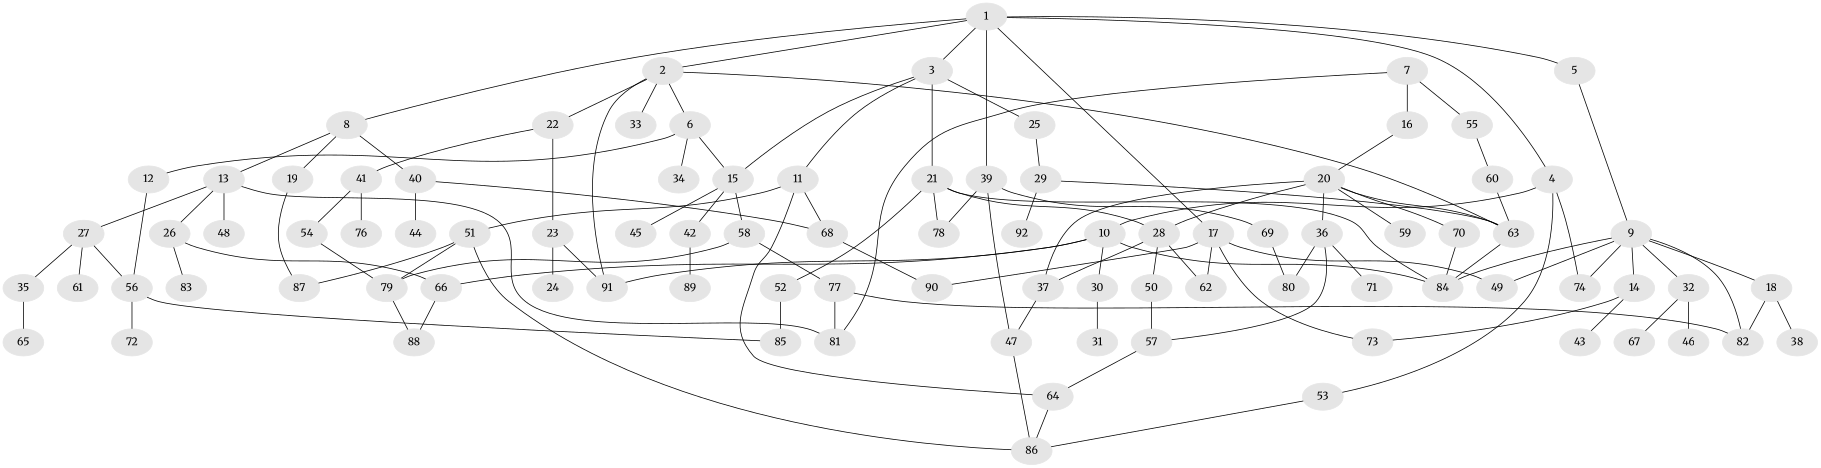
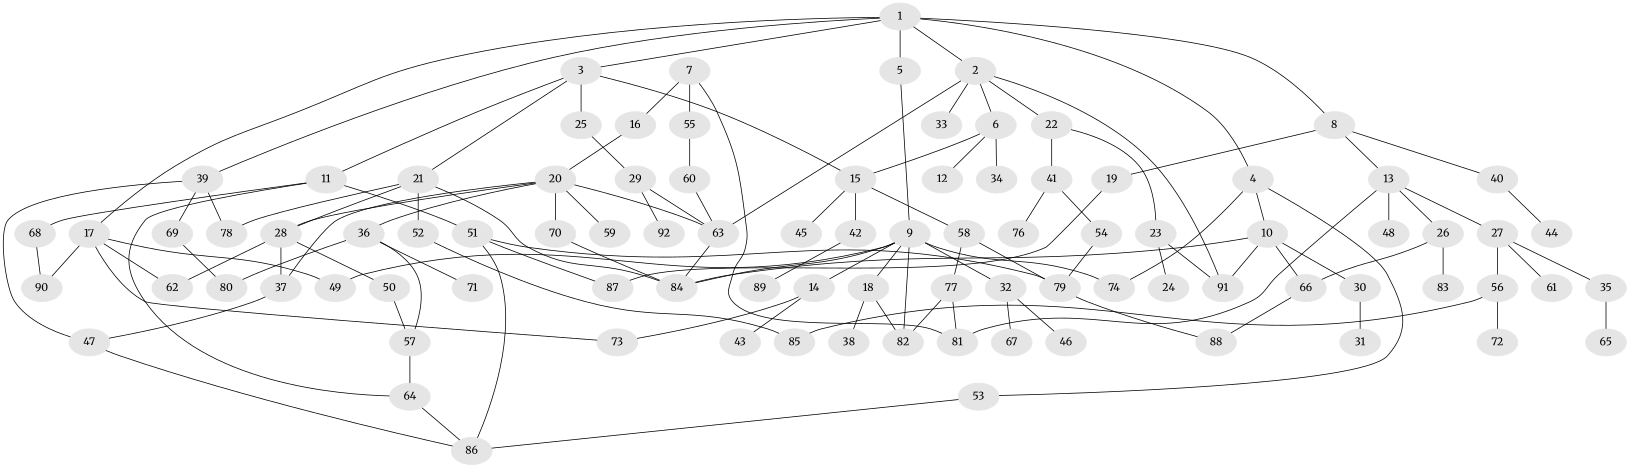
  graph {
    fontname=Merriweather
    node [color=gray90 fontname=Merriweather style=filled]
    edge [fontname=Merriweather]
    1
    2
    3
    4
    5
    8
    17
    39
    6
    22
    33
    63
    91
    11
    15
    21
    25
    10
    53
    74
    9
    7
    16
    55
    81
    13
    19
    40
    49
    73
    62
    90
    78
    47
    69
    12
    34
    23
    41
    84
    51
    64
    68
    42
    45
    58
    28
    52
    29
    30
    66
    86
    14
    18
    32
    82
    56
    20
    60
    26
    27
    48
    87
    44
    43
    38
    46
    67
    31
    88
    79
    85
    72
    83
    35
    61
    89
    77
    36
    37
    59
    70
    50
    57
    71
    80
    24
    54
    76
    92
    65
    1 -- 2
    1 -- 3
    1 -- 4
    1 -- 5
    1 -- 8
    1 -- 17
    1 -- 39
    2 -- 6
    2 -- 22
    2 -- 33
    2 -- 63
    2 -- 91
    3 -- 11
    3 -- 15
    3 -- 21
    3 -- 25
    4 -- 10
    4 -- 53
    4 -- 74
    5 -- 9
    8 -- 13
    8 -- 19
    8 -- 40
    17 -- 49
    17 -- 73
    17 -- 62
    17 -- 90
    39 -- 78
    39 -- 47
    39 -- 69
    6 -- 15
    6 -- 12
    6 -- 34
    22 -- 23
    22 -- 41
    63 -- 84
    11 -- 51
    11 -- 64
    11 -- 68
    15 -- 42
    15 -- 45
    15 -- 58
    21 -- 78
    21 -- 84
    21 -- 28
    21 -- 52
    25 -- 29
    10 -- 91
    10 -- 84
    10 -- 30
    10 -- 66
    53 -- 86
    9 -- 74
    9 -- 49
    9 -- 84
    9 -- 14
    9 -- 18
    9 -- 32
    9 -- 82
    7 -- 16
    7 -- 55
    7 -- 81
    16 -- 20
    55 -- 60
    13 -- 81
    13 -- 26
    13 -- 27
    13 -- 48
    19 -- 87
-   40 -- 68
    40 -- 44
    47 -- 86
    69 -- 80
-   12 -- 56
    23 -- 91
    23 -- 24
    41 -- 54
    41 -- 76
    51 -- 86
    51 -- 87
    51 -- 79
    64 -- 86
    68 -- 90
    42 -- 89
    58 -- 79
    58 -- 77
    28 -- 62
    28 -- 37
    28 -- 50
    52 -- 85
    29 -- 63
    29 -- 92
    30 -- 31
    66 -- 88
    14 -- 73
    14 -- 43
    18 -- 82
    18 -- 38
    32 -- 46
    32 -- 67
    56 -- 85
    56 -- 72
    20 -- 63
    20 -- 28
    20 -- 36
    20 -- 37
    20 -- 59
    20 -- 70
    60 -- 63
    26 -- 66
    26 -- 83
    27 -- 56
    27 -- 35
    27 -- 61
    79 -- 88
    35 -- 65
    77 -- 81
    77 -- 82
    36 -- 57
    36 -- 71
    36 -- 80
    37 -- 47
    70 -- 84
    50 -- 57
    57 -- 64
    54 -- 79
  }
